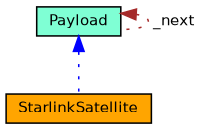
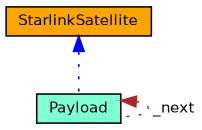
  digraph {
    fontname="DejaVu Sans"
    node [color=black fontname="DejaVu Sans" fontsize=10 shape=record style=filled]
    edge [dir=back fontname="DejaVu Sans" fontsize=10 labelfontname=Helvetica labelfontsize=10 style=dotted]
    n1 [fillcolor=orange fontcolor=black height=0.2 label=StarlinkSatellite width=0.4]
    n2 [fillcolor=aquamarine height=0.2 label=Payload width=0.4]
-   n2 -> n1 [color=blue]
+   n1 -> n2 [color=blue]
    n2 -> n2 [color=brown label=" _next"]
  }
